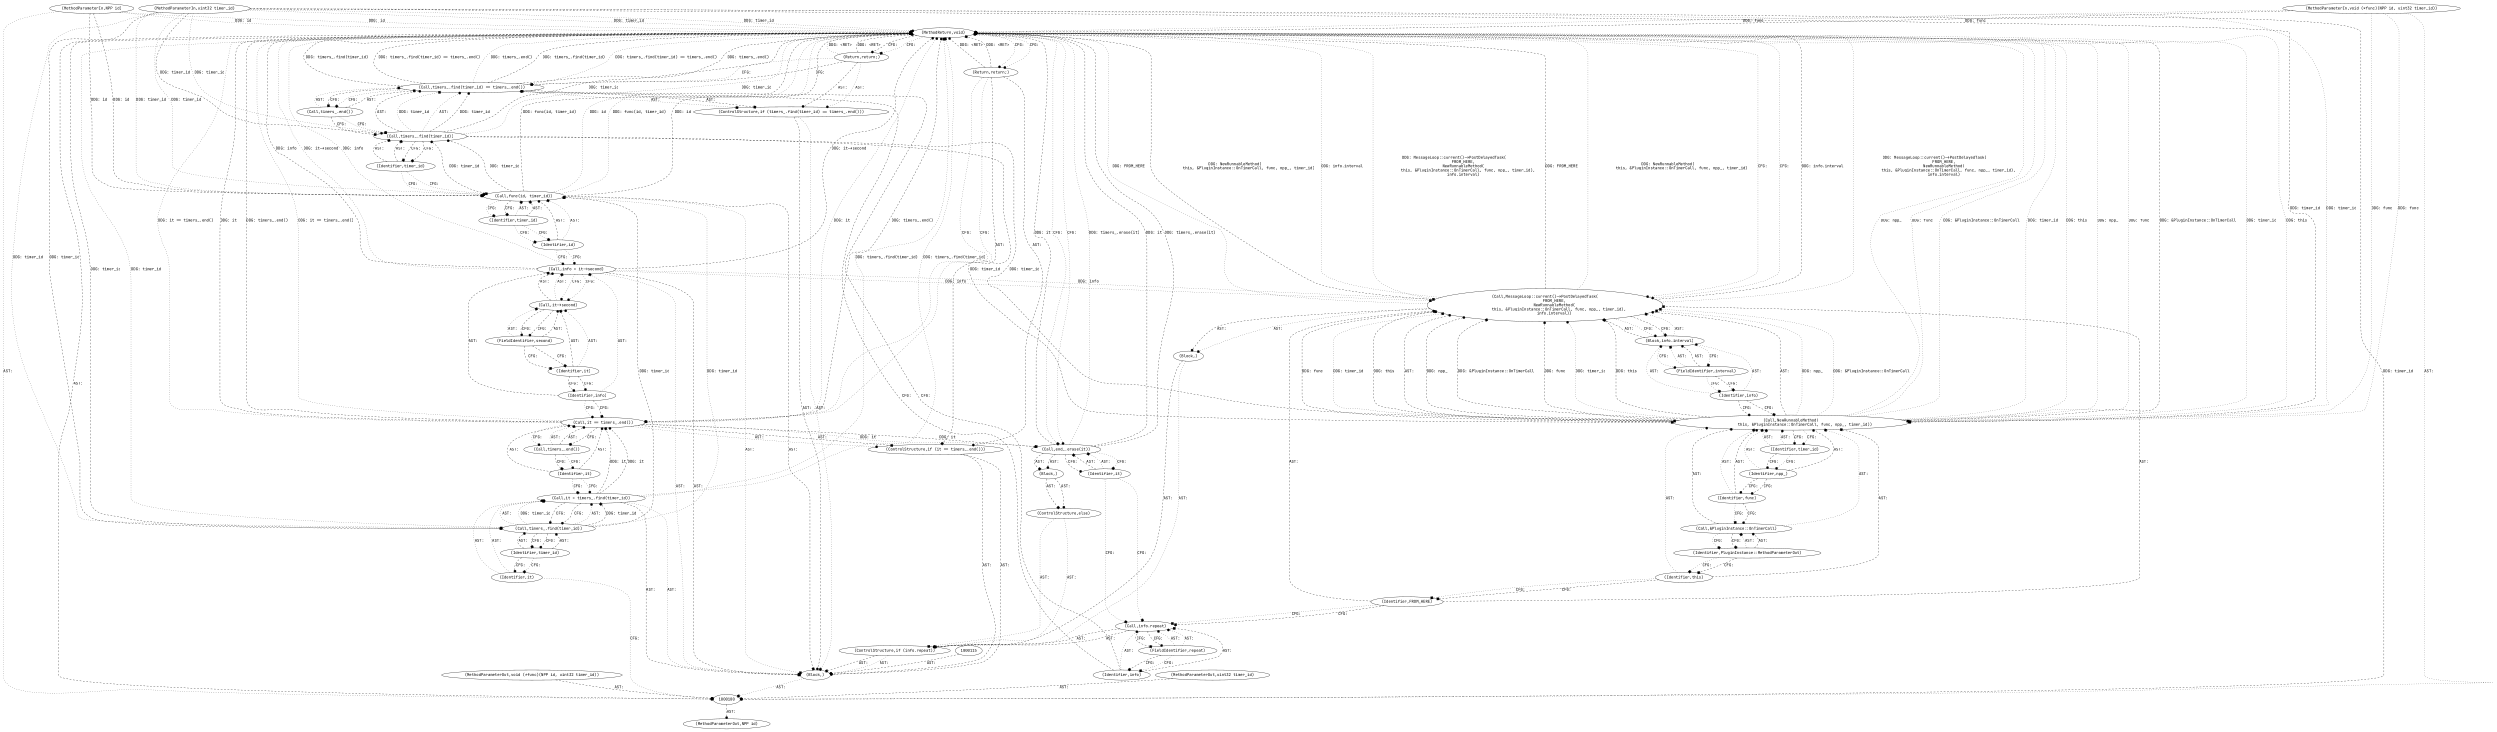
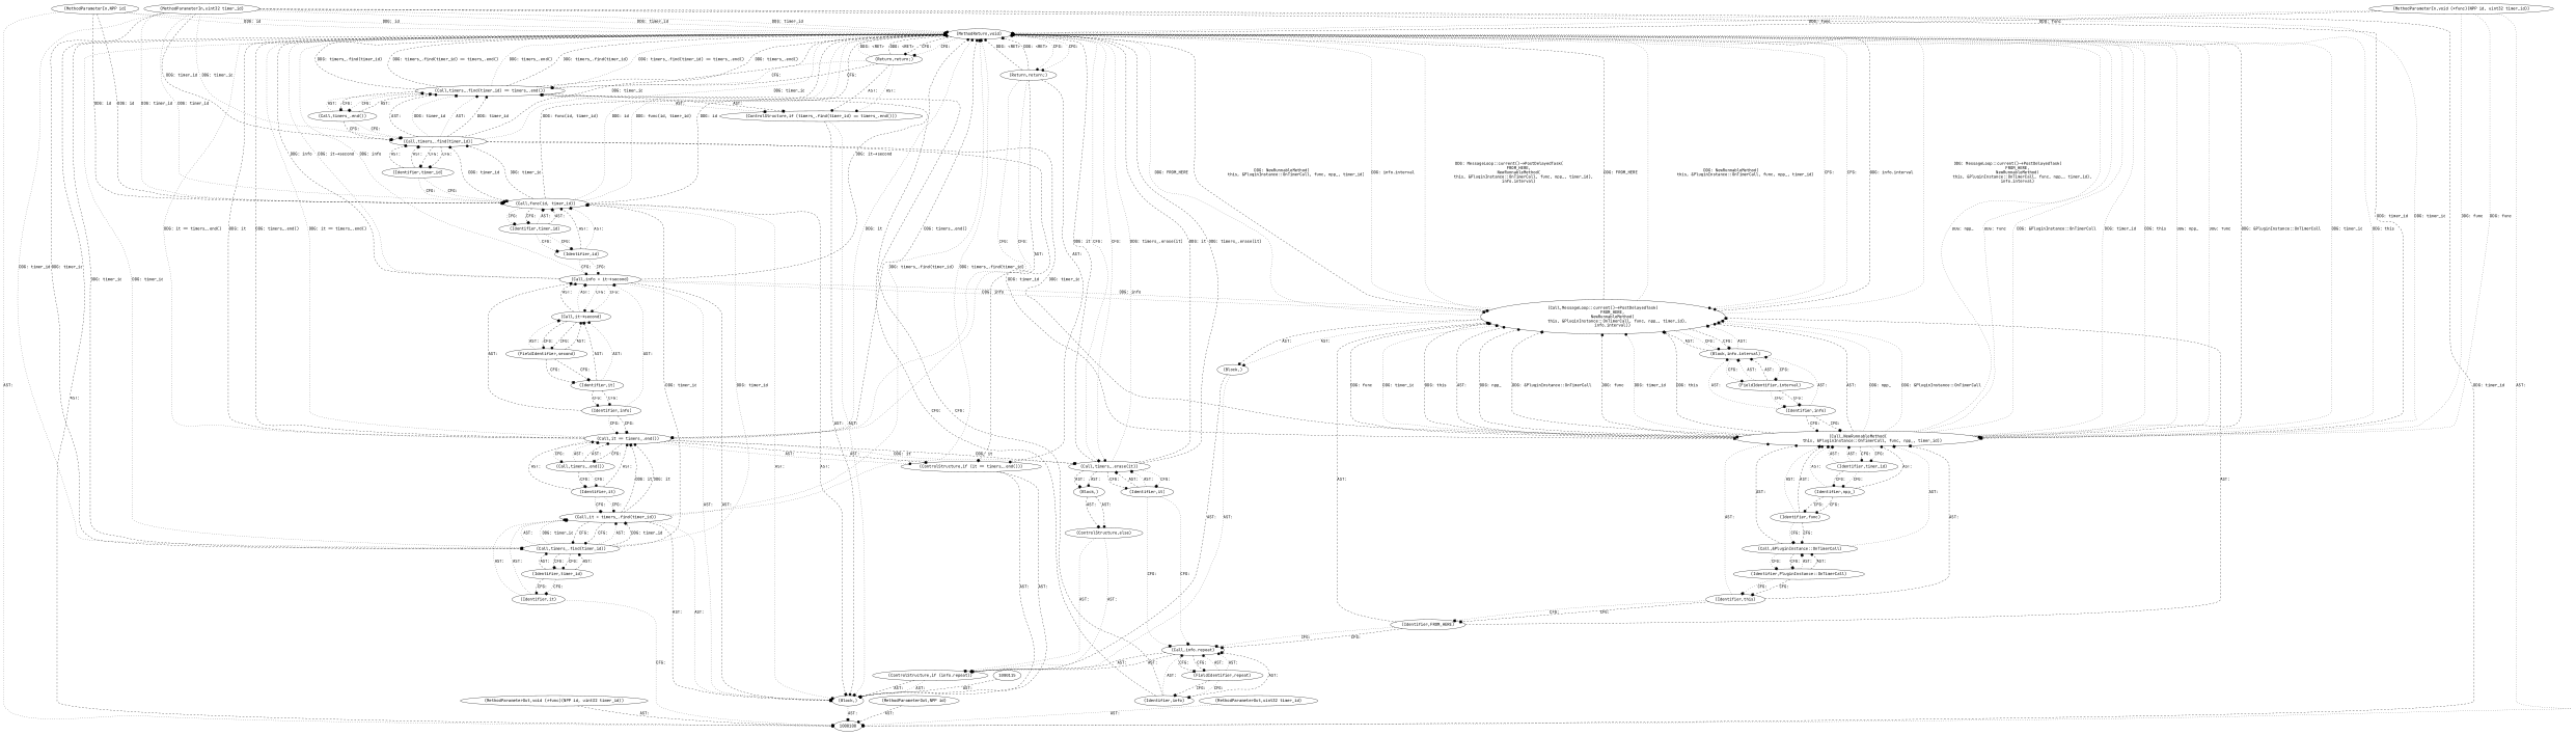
  digraph {
    fontname="JetBrains Mono"
    node [fontname="JetBrains Mono"]
    edge [arrowhead=box fontname="JetBrains Mono" style=dashed]
    n1 [label="(MethodReturn,void)"]
    n2 [label="(Return,return;)"]
    n3 [label="(Call,MessageLoop::current()->PostDelayedTask(\n        FROM_HERE,\n        NewRunnableMethod(\n            this, &PluginInstance::OnTimerCall, func, npp_, timer_id),\n        info.interval))"]
-   n4 [label="(Call,end_.erase(it))"]
+   n4 [label="(Call,timers_.erase(it))"]
    n5 [label="(Return,return;)"]
    1000100
    n7 [label="(ControlStructure,if (timers_.find(timer_id) == timers_.end()))"]
    n8 [label="(Call,timers_.find(timer_id) == timers_.end())"]
    n9 [label="(Block,)"]
    n10 [label="(Block,info.interval)"]
    n11 [label="(Block,)"]
    n12 [label="(Identifier,it)"]
    n13 [label="(Call,it == timers_.end())"]
    n14 [label="(ControlStructure,if (it == timers_.end()))"]
    n15 [label="(MethodParameterIn,void (*func)(NPP id, uint32 timer_id))"]
    n16 [label="(Call,NewRunnableMethod(\n            this, &PluginInstance::OnTimerCall, func, npp_, timer_id))"]
    n17 [label="(Identifier,timer_id)"]
    n18 [label="(MethodParameterOut,void (*func)(NPP id, uint32 timer_id))"]
    n19 [label="(Identifier,timer_id)"]
    n20 [label="(Call,func(id, timer_id))"]
    n21 [label="(Identifier,id)"]
    n22 [label="(Call,timers_.find(timer_id))"]
    n23 [label="(Block,)"]
    n24 [label="(Call,info = it->second)"]
    n25 [label="(Identifier,timer_id)"]
    n26 [label="(Call,it->second)"]
    n27 [label="(Call,timers_.end())"]
    n28 [label="(FieldIdentifier,repeat)"]
    n29 [label="(Call,info.repeat)"]
    n30 [label="(Identifier,info)"]
    n31 [label="(ControlStructure,if (info.repeat))"]
    n32 [label="(FieldIdentifier,interval)"]
    n33 [label="(Identifier,FROM_HERE)"]
    n34 [label="(Identifier,npp_)"]
    n35 [label="(Identifier,this)"]
    n36 [label="(Call,&PluginInstance::OnTimerCall)"]
-   n37 [label="(Identifier,PluginInstance::MethodParameterOut)"]
+   n37 [label="(Identifier,PluginInstance::OnTimerCall)"]
    n38 [label="(Identifier,func)"]
    n39 [label="(MethodParameterIn,NPP id)"]
    n40 [label="(MethodParameterOut,NPP id)"]
    n41 [label="(Identifier,info)"]
    n42 [label="(ControlStructure,else)"]
    n43 [label="(MethodParameterIn,uint32 timer_id)"]
    n44 [label="(Call,timers_.find(timer_id))"]
    n45 [label="(Call,it = timers_.find(timer_id))"]
    n46 [label="(Identifier,timer_id)"]
    n47 [label="(MethodParameterOut,uint32 timer_id)"]
    n48 [label="(Call,timers_.end())"]
    n49 [label="(Identifier,it)"]
    n50 [label="(Identifier,it)"]
    n51 [label="(FieldIdentifier,second)"]
    n52 [label="(Identifier,info)"]
    n53 [label="(Identifier,it)"]
    1000115
    n1 -> n2 [arrowhead=dot label="CFG: "]
    n1 -> n2 [label="CFG: " style=dotted]
    n1 -> n3 [arrowhead=dot label="CFG: " style=dotted]
    n1 -> n3 [arrowhead=dot label="CFG: " style=dotted]
    n1 -> n4 [label="CFG: " style=dotted]
    n1 -> n4 [arrowhead=dot label="CFG: " style=dotted]
    n1 -> n5 [arrowhead=dot label="CFG: " style=dotted]
    n1 -> n5 [arrowhead=dot label="CFG: " style=dotted]
    n1 -> 1000100 [label="AST: "]
    n2 -> n1 [arrowhead=dot label="DDG: <RET>" style=dotted]
    n2 -> n1 [arrowhead=dot label="DDG: <RET>"]
    n2 -> n7 [arrowhead=dot label="AST: " style=dotted]
    n2 -> n7 [arrowhead=dot label="AST: "]
    n2 -> n8 [arrowhead=dot label="CFG: " style=dotted]
    n2 -> n8 [label="CFG: "]
    n3 -> n1 [arrowhead=dot label="DDG: info.interval"]
    n3 -> n1 [arrowhead=dot label="DDG: MessageLoop::current()->PostDelayedTask(\n        FROM_HERE,\n        NewRunnableMethod(\n            this, &PluginInstance::OnTimerCall, func, npp_, timer_id),\n        info.interval)" style=dotted]
    n3 -> n1 [arrowhead=dot label="DDG: FROM_HERE" style=dotted]
    n3 -> n1 [arrowhead=dot label="DDG: NewRunnableMethod(\n            this, &PluginInstance::OnTimerCall, func, npp_, timer_id)"]
    n3 -> n1 [label="DDG: info.interval" style=dotted]
    n3 -> n1 [arrowhead=dot label="DDG: MessageLoop::current()->PostDelayedTask(\n        FROM_HERE,\n        NewRunnableMethod(\n            this, &PluginInstance::OnTimerCall, func, npp_, timer_id),\n        info.interval)" style=dotted]
    n3 -> n1 [label="DDG: FROM_HERE"]
    n3 -> n1 [arrowhead=dot label="DDG: NewRunnableMethod(\n            this, &PluginInstance::OnTimerCall, func, npp_, timer_id)" style=dotted]
    n3 -> n9 [arrowhead=dot label="AST: "]
    n3 -> n9 [arrowhead=dot label="AST: " style=dotted]
    n3 -> n10 [arrowhead=dot label="CFG: " style=dotted]
    n3 -> n10 [label="CFG: "]
    n4 -> n1 [label="DDG: timers_.erase(it)" style=dotted]
    n4 -> n1 [arrowhead=dot label="DDG: it"]
    n4 -> n1 [label="DDG: timers_.erase(it)"]
    n4 -> n1 [arrowhead=dot label="DDG: it"]
    n4 -> n11 [arrowhead=dot label="AST: "]
    n4 -> n11 [label="AST: "]
    n4 -> n12 [label="CFG: " style=dotted]
    n4 -> n12 [arrowhead=dot label="CFG: "]
    n5 -> n1 [arrowhead=dot label="DDG: <RET>"]
    n5 -> n1 [label="DDG: <RET>"]
    n5 -> n13 [label="CFG: " style=dotted]
    n5 -> n13 [arrowhead=dot label="CFG: " style=dotted]
    n5 -> n14 [arrowhead=dot label="AST: "]
    n5 -> n14 [label="AST: "]
    n7 -> n23 [arrowhead=dot label="AST: "]
    n7 -> n23 [label="AST: " style=dotted]
    n8 -> n1 [label="DDG: timers_.find(timer_id)"]
    n8 -> n1 [label="DDG: timers_.find(timer_id) == timers_.end()"]
    n8 -> n1 [arrowhead=dot label="DDG: timers_.end()" style=dotted]
    n8 -> n1 [label="DDG: timers_.find(timer_id)"]
    n8 -> n1 [label="DDG: timers_.find(timer_id) == timers_.end()" style=dotted]
    n8 -> n1 [label="DDG: timers_.end()"]
    n8 -> n7 [label="AST: " style=dotted]
    n8 -> n7 [label="AST: "]
    n8 -> n27 [label="CFG: "]
    n8 -> n27 [label="CFG: " style=dotted]
    n9 -> n31 [arrowhead=dot label="AST: " style=dotted]
    n9 -> n31 [label="AST: "]
    n10 -> n3 [label="AST: " style=dotted]
    n10 -> n3 [arrowhead=dot label="AST: "]
    n10 -> n32 [label="CFG: " style=dotted]
    n10 -> n32 [arrowhead=dot label="CFG: " style=dotted]
    n11 -> n42 [arrowhead=dot label="AST: "]
    n11 -> n42 [label="AST: "]
    n12 -> n4 [label="AST: "]
    n12 -> n4 [label="AST: " style=dotted]
    n12 -> n29 [label="CFG: " style=dotted]
    n12 -> n29 [label="CFG: " style=dotted]
    n13 -> n1 [arrowhead=dot label="DDG: it" style=dotted]
    n13 -> n1 [arrowhead=dot label="DDG: timers_.end()"]
    n13 -> n1 [label="DDG: it == timers_.end()" style=dotted]
    n13 -> n1 [arrowhead=dot label="DDG: it"]
    n13 -> n1 [arrowhead=dot label="DDG: timers_.end()"]
    n13 -> n1 [arrowhead=dot label="DDG: it == timers_.end()" style=dotted]
    n13 -> n4 [arrowhead=dot label="DDG: it"]
    n13 -> n4 [label="DDG: it" style=dotted]
    n13 -> n14 [arrowhead=dot label="AST: " style=dotted]
    n13 -> n14 [label="AST: "]
    n13 -> n48 [label="CFG: "]
    n13 -> n48 [arrowhead=dot label="CFG: " style=dotted]
    n14 -> n23 [arrowhead=dot label="AST: "]
    n14 -> n23 [arrowhead=dot label="AST: "]
    n15 -> n1 [arrowhead=dot label="DDG: func" style=dotted]
    n15 -> n1 [label="DDG: func"]
    n15 -> 1000100 [arrowhead=dot label="AST: " style=dotted]
    n15 -> n16 [label="DDG: func" style=dotted]
    n15 -> n16 [label="DDG: func" style=dotted]
    n16 -> n1 [label="DDG: npp_" style=dotted]
    n16 -> n1 [arrowhead=dot label="DDG: func" style=dotted]
    n16 -> n1 [label="DDG: &PluginInstance::OnTimerCall" style=dotted]
    n16 -> n1 [arrowhead=dot label="DDG: timer_id" style=dotted]
    n16 -> n1 [label="DDG: this" style=dotted]
    n16 -> n1 [label="DDG: npp_" style=dotted]
    n16 -> n1 [label="DDG: func" style=dotted]
    n16 -> n1 [arrowhead=dot label="DDG: &PluginInstance::OnTimerCall"]
    n16 -> n1 [arrowhead=dot label="DDG: timer_id" style=dotted]
    n16 -> n1 [arrowhead=dot label="DDG: this" style=dotted]
    n16 -> n3 [arrowhead=dot label="AST: "]
    n16 -> n3 [label="DDG: npp_" style=dotted]
    n16 -> n3 [label="DDG: &PluginInstance::OnTimerCall" style=dotted]
    n16 -> n3 [label="DDG: func"]
    n16 -> n3 [label="DDG: timer_id" style=dotted]
    n16 -> n3 [label="DDG: this"]
    n16 -> n3 [arrowhead=dot label="AST: "]
    n16 -> n3 [arrowhead=dot label="DDG: npp_"]
    n16 -> n3 [label="DDG: &PluginInstance::OnTimerCall"]
    n16 -> n3 [arrowhead=dot label="DDG: func"]
    n16 -> n3 [arrowhead=dot label="DDG: timer_id" style=dotted]
    n16 -> n3 [label="DDG: this"]
    n16 -> n17 [arrowhead=dot label="CFG: "]
    n16 -> n17 [arrowhead=dot label="CFG: " style=dotted]
    n17 -> n16 [label="AST: " style=dotted]
    n17 -> n16 [arrowhead=dot label="AST: " style=dotted]
    n17 -> n34 [arrowhead=dot label="CFG: " style=dotted]
    n17 -> n34 [arrowhead=dot label="CFG: "]
    n18 -> 1000100 [arrowhead=dot label="AST: "]
    n19 -> n20 [label="AST: " style=dotted]
    n19 -> n20 [label="AST: "]
    n19 -> n21 [label="CFG: " style=dotted]
    n19 -> n21 [label="CFG: " style=dotted]
    n20 -> n1 [arrowhead=dot label="DDG: func(id, timer_id)" style=dotted]
    n20 -> n1 [arrowhead=dot label="DDG: id"]
    n20 -> n1 [label="DDG: func(id, timer_id)"]
    n20 -> n1 [arrowhead=dot label="DDG: id" style=dotted]
    n20 -> n19 [label="CFG: " style=dotted]
    n20 -> n19 [label="CFG: "]
    n20 -> n22 [arrowhead=dot label="DDG: timer_id"]
    n20 -> n22 [arrowhead=dot label="DDG: timer_id"]
    n20 -> n23 [label="AST: " style=dotted]
    n20 -> n23 [label="AST: "]
    n21 -> n20 [arrowhead=dot label="AST: "]
    n21 -> n20 [label="AST: " style=dotted]
    n21 -> n24 [arrowhead=dot label="CFG: " style=dotted]
    n21 -> n24 [arrowhead=dot label="CFG: " style=dotted]
    n22 -> n1 [label="DDG: timer_id" style=dotted]
    n22 -> n1 [arrowhead=dot label="DDG: timer_id"]
    n22 -> n8 [arrowhead=dot label="AST: "]
    n22 -> n8 [label="DDG: timer_id" style=dotted]
    n22 -> n8 [arrowhead=dot label="AST: " style=dotted]
    n22 -> n8 [arrowhead=dot label="DDG: timer_id"]
    n22 -> n16 [label="DDG: timer_id"]
    n22 -> n16 [label="DDG: timer_id"]
    n22 -> n25 [label="CFG: "]
    n22 -> n25 [label="CFG: "]
    n23 -> 1000100 [label="AST: " style=dotted]
    n24 -> n1 [label="DDG: info"]
    n24 -> n1 [label="DDG: it->second" style=dotted]
    n24 -> n1 [arrowhead=dot label="DDG: info" style=dotted]
    n24 -> n1 [arrowhead=dot label="DDG: it->second"]
    n24 -> n3 [label="DDG: info" style=dotted]
    n24 -> n3 [label="DDG: info" style=dotted]
    n24 -> n23 [label="AST: " style=dotted]
    n24 -> n23 [label="AST: "]
    n24 -> n26 [arrowhead=dot label="CFG: " style=dotted]
    n24 -> n26 [arrowhead=dot label="CFG: " style=dotted]
    n25 -> n20 [arrowhead=dot label="CFG: " style=dotted]
    n25 -> n20 [label="CFG: " style=dotted]
    n25 -> n22 [label="AST: "]
    n25 -> n22 [label="AST: "]
    n26 -> n24 [arrowhead=dot label="AST: "]
    n26 -> n24 [label="AST: " style=dotted]
    n26 -> n51 [arrowhead=dot label="CFG: "]
    n26 -> n51 [arrowhead=dot label="CFG: "]
    n27 -> n8 [label="AST: "]
    n27 -> n8 [label="AST: " style=dotted]
    n27 -> n22 [label="CFG: "]
    n27 -> n22 [arrowhead=dot label="CFG: " style=dotted]
    n28 -> n29 [arrowhead=dot label="AST: " style=dotted]
    n28 -> n29 [arrowhead=dot label="AST: " style=dotted]
    n28 -> n30 [label="CFG: "]
    n28 -> n30 [label="CFG: " style=dotted]
    n29 -> n28 [label="CFG: "]
    n29 -> n28 [arrowhead=dot label="CFG: "]
    n29 -> n31 [arrowhead=dot label="AST: "]
    n29 -> n31 [arrowhead=dot label="AST: "]
    n30 -> n8 [arrowhead=dot label="CFG: "]
    n30 -> n8 [label="CFG: "]
    n30 -> n29 [label="AST: "]
    n30 -> n29 [arrowhead=dot label="AST: " style=dotted]
    n31 -> n23 [label="AST: "]
    n31 -> n23 [arrowhead=dot label="AST: " style=dotted]
    n32 -> n10 [label="AST: " style=dotted]
    n32 -> n10 [arrowhead=dot label="AST: "]
    n32 -> n41 [label="CFG: "]
    n32 -> n41 [label="CFG: " style=dotted]
    n33 -> n3 [label="AST: "]
    n33 -> n3 [arrowhead=dot label="AST: "]
    n33 -> n29 [label="CFG: " style=dotted]
    n33 -> n29 [label="CFG: "]
    n34 -> n16 [label="AST: " style=dotted]
    n34 -> n16 [arrowhead=dot label="AST: "]
    n34 -> n38 [arrowhead=dot label="CFG: "]
    n34 -> n38 [arrowhead=dot label="CFG: "]
    n35 -> n16 [label="AST: "]
    n35 -> n16 [arrowhead=dot label="AST: " style=dotted]
    n35 -> n33 [label="CFG: "]
    n35 -> n33 [label="CFG: " style=dotted]
    n36 -> n16 [label="AST: " style=dotted]
    n36 -> n16 [arrowhead=dot label="AST: "]
    n36 -> n37 [label="CFG: " style=dotted]
    n36 -> n37 [label="CFG: "]
    n37 -> n35 [label="CFG: " style=dotted]
    n37 -> n35 [label="CFG: "]
    n37 -> n36 [label="AST: " style=dotted]
    n37 -> n36 [arrowhead=dot label="AST: "]
    n38 -> n16 [arrowhead=dot label="AST: "]
    n38 -> n16 [label="AST: " style=dotted]
    n38 -> n36 [label="CFG: " style=dotted]
    n38 -> n36 [arrowhead=dot label="CFG: "]
    n39 -> n1 [label="DDG: id" style=dotted]
    n39 -> n1 [arrowhead=dot label="DDG: id" style=dotted]
    n39 -> 1000100 [arrowhead=dot label="AST: " style=dotted]
    n39 -> n20 [label="DDG: id"]
    n39 -> n20 [label="DDG: id"]
-   1000100 -> n40 [arrowhead=dot label="AST: "]
+   n40 -> 1000100 [arrowhead=dot label="AST: "]
    n41 -> n10 [arrowhead=dot label="AST: " style=dotted]
    n41 -> n10 [arrowhead=dot label="AST: " style=dotted]
    n41 -> n16 [arrowhead=dot label="CFG: "]
    n41 -> n16 [label="CFG: "]
    n42 -> n31 [label="AST: " style=dotted]
    n42 -> n31 [arrowhead=dot label="AST: " style=dotted]
    n43 -> n1 [label="DDG: timer_id" style=dotted]
    n43 -> n1 [arrowhead=dot label="DDG: timer_id" style=dotted]
    n43 -> 1000100 [label="DDG: timer_id"]
    n43 -> n16 [label="DDG: timer_id"]
    n43 -> n16 [label="DDG: timer_id" style=dotted]
    n43 -> n20 [label="DDG: timer_id" style=dotted]
    n43 -> n20 [label="DDG: timer_id" style=dotted]
    n43 -> n22 [label="DDG: timer_id" style=dotted]
    n43 -> n22 [arrowhead=dot label="DDG: timer_id"]
    n43 -> n44 [label="DDG: timer_id"]
    n43 -> n44 [label="DDG: timer_id" style=dotted]
    n44 -> n1 [label="DDG: timer_id"]
    n44 -> n1 [label="DDG: timer_id" style=dotted]
    n44 -> n20 [label="DDG: timer_id"]
    n44 -> n20 [label="DDG: timer_id" style=dotted]
    n44 -> n45 [arrowhead=dot label="AST: " style=dotted]
    n44 -> n45 [label="DDG: timer_id"]
    n44 -> n45 [arrowhead=dot label="AST: " style=dotted]
    n44 -> n45 [arrowhead=dot label="DDG: timer_id" style=dotted]
    n44 -> n46 [label="CFG: "]
    n44 -> n46 [arrowhead=dot label="CFG: "]
    n45 -> n1 [label="DDG: timers_.find(timer_id)" style=dotted]
    n45 -> n1 [label="DDG: timers_.find(timer_id)" style=dotted]
    n45 -> n13 [label="DDG: it"]
    n45 -> n13 [arrowhead=dot label="DDG: it"]
    n45 -> n23 [arrowhead=dot label="AST: " style=dotted]
    n45 -> n23 [label="AST: "]
    n45 -> n44 [arrowhead=dot label="CFG: "]
    n45 -> n44 [arrowhead=dot label="CFG: "]
    n46 -> n44 [arrowhead=dot label="AST: "]
    n46 -> n44 [arrowhead=dot label="AST: "]
    n46 -> n49 [label="CFG: " style=dotted]
    n46 -> n49 [arrowhead=dot label="CFG: "]
-   n47 -> 1000100 [arrowhead=dot label="AST: "]
+   n47 -> 1000100 [arrowhead=dot label="AST: " style=dotted]
    n48 -> n13 [label="AST: " style=dotted]
    n48 -> n13 [arrowhead=dot label="AST: "]
    n48 -> n50 [label="CFG: "]
    n48 -> n50 [arrowhead=dot label="CFG: " style=dotted]
    n49 -> 1000100 [label="CFG: " style=dotted]
    n49 -> n45 [label="AST: " style=dotted]
    n49 -> n45 [label="AST: " style=dotted]
    n50 -> n13 [arrowhead=dot label="AST: "]
    n50 -> n13 [arrowhead=dot label="AST: "]
    n50 -> n45 [arrowhead=dot label="CFG: " style=dotted]
    n50 -> n45 [label="CFG: " style=dotted]
    n51 -> n26 [arrowhead=dot label="AST: "]
    n51 -> n26 [label="AST: " style=dotted]
    n51 -> n53 [label="CFG: "]
    n51 -> n53 [label="CFG: "]
    n52 -> n13 [arrowhead=dot label="CFG: " style=dotted]
    n52 -> n13 [label="CFG: "]
    n52 -> n24 [label="AST: " style=dotted]
    n52 -> n24 [label="AST: "]
    n53 -> n26 [arrowhead=dot label="AST: " style=dotted]
    n53 -> n26 [label="AST: "]
    n53 -> n52 [arrowhead=dot label="CFG: "]
    n53 -> n52 [arrowhead=dot label="CFG: "]
    1000115 -> n23 [arrowhead=dot label="AST: "]
  }
